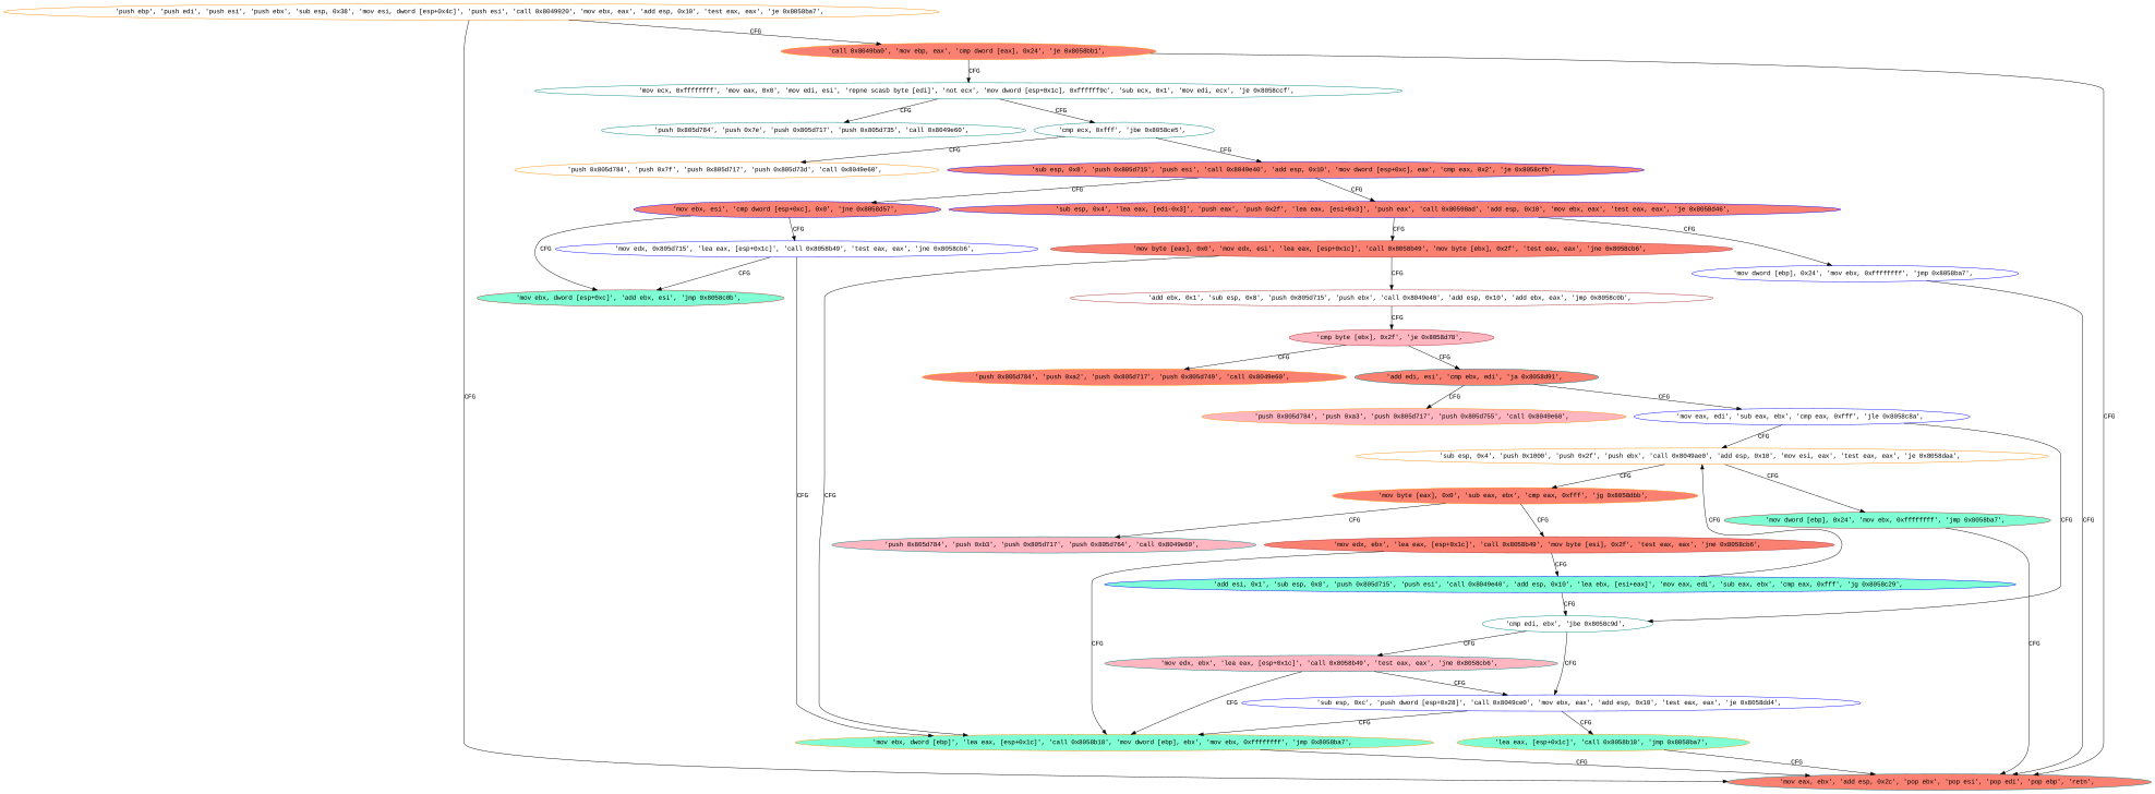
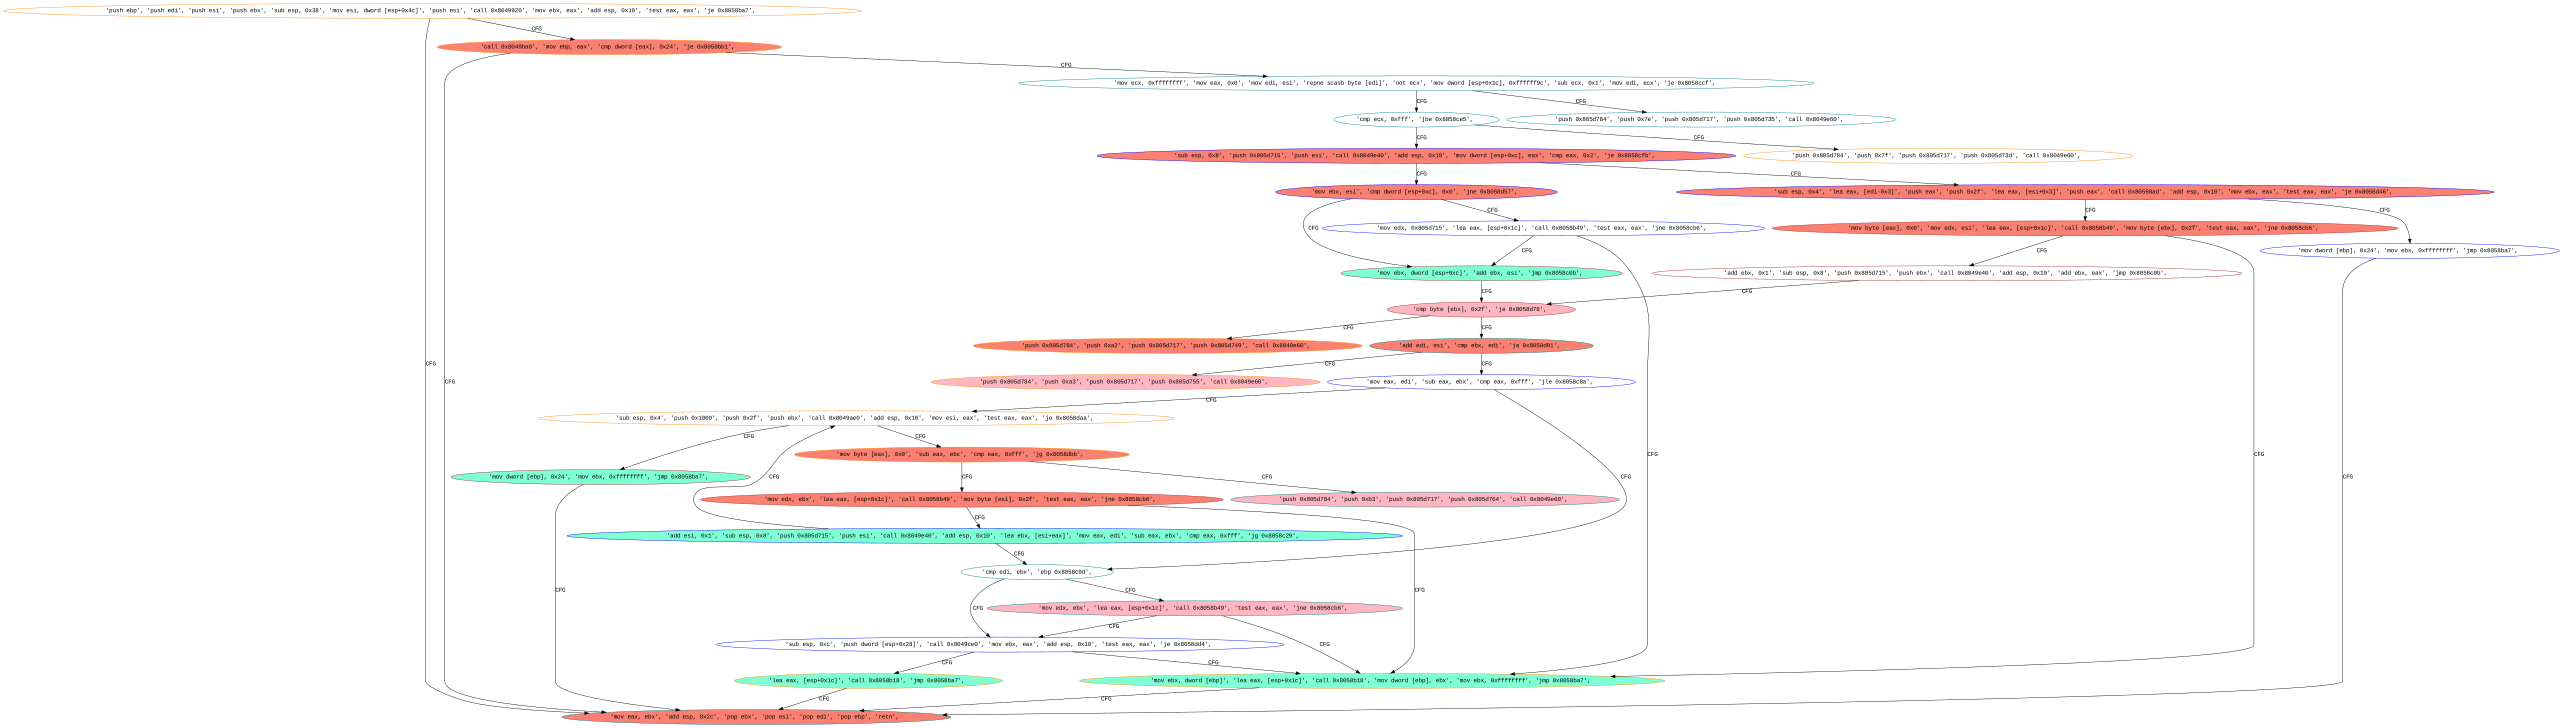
  digraph {
    fontname="Liberation Mono"
    node [color=darkorange fillcolor=white fontname="Liberation Mono" style=filled]
    edge [fontname="Liberation Mono"]
    n1 [label="'push ebp', 'push edi', 'push esi', 'push ebx', 'sub esp, 0x38', 'mov esi, dword [esp+0x4c]', 'push esi', 'call 0x8049920', 'mov ebx, eax', 'add esp, 0x10', 'test eax, eax', 'je 0x8058ba7', "]
    n2 [color=teal fillcolor=salmon label="'mov eax, ebx', 'add esp, 0x2c', 'pop ebx', 'pop esi', 'pop edi', 'pop ebp', 'retn', "]
    n3 [fillcolor=salmon label="'call 0x8049ba0', 'mov ebp, eax', 'cmp dword [eax], 0x24', 'je 0x8058bb1', "]
    n4 [color=teal label="'mov ecx, 0xffffffff', 'mov eax, 0x0', 'mov edi, esi', 'repne scasb byte [edi]', 'not ecx', 'mov dword [esp+0x1c], 0xffffff9c', 'sub ecx, 0x1', 'mov edi, ecx', 'je 0x8058ccf', "]
    n5 [color=teal label="'push 0x805d784', 'push 0x7e', 'push 0x805d717', 'push 0x805d735', 'call 0x8049e60', "]
    n6 [color=teal label="'cmp ecx, 0xfff', 'jbe 0x8058ce5', "]
    n7 [label="'push 0x805d784', 'push 0x7f', 'push 0x805d717', 'push 0x805d73d', 'call 0x8049e60', "]
    n8 [color=blue fillcolor=salmon label="'sub esp, 0x8', 'push 0x805d715', 'push esi', 'call 0x8049e40', 'add esp, 0x10', 'mov dword [esp+0xc], eax', 'cmp eax, 0x2', 'je 0x8058cfb', "]
    n9 [color=blue fillcolor=salmon label="'sub esp, 0x4', 'lea eax, [edi-0x3]', 'push eax', 'push 0x2f', 'lea eax, [esi+0x3]', 'push eax', 'call 0x80598ad', 'add esp, 0x10', 'mov ebx, eax', 'test eax, eax', 'je 0x8058d46', "]
    n10 [color=blue fillcolor=salmon label="'mov ebx, esi', 'cmp dword [esp+0xc], 0x0', 'jne 0x8058d57', "]
    n11 [color=blue label="'mov dword [ebp], 0x24', 'mov ebx, 0xffffffff', 'jmp 0x8058ba7', "]
    n12 [color=brown fillcolor=salmon label="'mov byte [eax], 0x0', 'mov edx, esi', 'lea eax, [esp+0x1c]', 'call 0x8058b49', 'mov byte [ebx], 0x2f', 'test eax, eax', 'jne 0x8058cb6', "]
    n13 [color=blue label="'mov edx, 0x805d715', 'lea eax, [esp+0x1c]', 'call 0x8058b49', 'test eax, eax', 'jne 0x8058cb6', "]
    n14 [color=brown fillcolor=aquamarine label="'mov ebx, dword [esp+0xc]', 'add ebx, esi', 'jmp 0x8058c0b', "]
    n15 [fillcolor=aquamarine label="'mov ebx, dword [ebp]', 'lea eax, [esp+0x1c]', 'call 0x8058b18', 'mov dword [ebp], ebx', 'mov ebx, 0xffffffff', 'jmp 0x8058ba7', "]
    n16 [color=brown label="'add ebx, 0x1', 'sub esp, 0x8', 'push 0x805d715', 'push ebx', 'call 0x8049e40', 'add esp, 0x10', 'add ebx, eax', 'jmp 0x8058c0b', "]
    n17 [color=brown fillcolor=lightpink label="'cmp byte [ebx], 0x2f', 'je 0x8058d78', "]
    n18 [fillcolor=salmon label="'push 0x805d784', 'push 0xa2', 'push 0x805d717', 'push 0x805d749', 'call 0x8049e60', "]
    n19 [color=teal fillcolor=salmon label="'add edi, esi', 'cmp ebx, edi', 'ja 0x8058d91', "]
    n20 [fillcolor=lightpink label="'push 0x805d784', 'push 0xa3', 'push 0x805d717', 'push 0x805d755', 'call 0x8049e60', "]
    n21 [color=blue label="'mov eax, edi', 'sub eax, ebx', 'cmp eax, 0xfff', 'jle 0x8058c8a', "]
-   n22 [color=teal label="'cmp edi, ebx', 'jbe 0x8058c9d', "]
+   n22 [color=teal label="'cmp edi, ebx', 'ebp 0x8058c9d',"]
    n23 [label="'sub esp, 0x4', 'push 0x1000', 'push 0x2f', 'push ebx', 'call 0x8049ae0', 'add esp, 0x10', 'mov esi, eax', 'test eax, eax', 'je 0x8058daa', "]
    n24 [color=blue label="'sub esp, 0xc', 'push dword [esp+0x28]', 'call 0x8049ce0', 'mov ebx, eax', 'add esp, 0x10', 'test eax, eax', 'je 0x8058dd4', "]
    n25 [color=teal fillcolor=lightpink label="'mov edx, ebx', 'lea eax, [esp+0x1c]', 'call 0x8058b49', 'test eax, eax', 'jne 0x8058cb6', "]
    n26 [color=brown fillcolor=aquamarine label="'mov dword [ebp], 0x24', 'mov ebx, 0xffffffff', 'jmp 0x8058ba7', "]
    n27 [fillcolor=salmon label="'mov byte [eax], 0x0', 'sub eax, ebx', 'cmp eax, 0xfff', 'jg 0x8058dbb', "]
    n28 [fillcolor=aquamarine label="'lea eax, [esp+0x1c]', 'call 0x8058b18', 'jmp 0x8058ba7', "]
    n29 [color=teal fillcolor=lightpink label="'push 0x805d784', 'push 0xb3', 'push 0x805d717', 'push 0x805d764', 'call 0x8049e60', "]
    n30 [color=brown fillcolor=salmon label="'mov edx, ebx', 'lea eax, [esp+0x1c]', 'call 0x8058b49', 'mov byte [esi], 0x2f', 'test eax, eax', 'jne 0x8058cb6', "]
    n31 [color=blue fillcolor=aquamarine label="'add esi, 0x1', 'sub esp, 0x8', 'push 0x805d715', 'push esi', 'call 0x8049e40', 'add esp, 0x10', 'lea ebx, [esi+eax]', 'mov eax, edi', 'sub eax, ebx', 'cmp eax, 0xfff', 'jg 0x8058c29', "]
    n1 -> n2 [label=CFG]
    n1 -> n3 [label=CFG]
    n3 -> n2 [label=CFG]
    n3 -> n4 [label=CFG]
    n4 -> n5 [label=CFG]
    n4 -> n6 [label=CFG]
    n6 -> n7 [label=CFG]
    n6 -> n8 [label=CFG]
    n8 -> n9 [label=CFG]
    n8 -> n10 [label=CFG]
    n9 -> n11 [label=CFG]
    n9 -> n12 [label=CFG]
    n10 -> n13 [label=CFG]
    n10 -> n14 [label=CFG]
    n11 -> n2 [label=CFG]
    n12 -> n15 [label=CFG]
    n12 -> n16 [label=CFG]
    n13 -> n14 [label=CFG]
    n13 -> n15 [label=CFG]
+   n14 -> n17 [label=CFG]
    n15 -> n2 [label=CFG]
    n16 -> n17 [label=CFG]
    n17 -> n18 [label=CFG]
    n17 -> n19 [label=CFG]
    n19 -> n20 [label=CFG]
    n19 -> n21 [label=CFG]
    n21 -> n22 [label=CFG]
    n21 -> n23 [label=CFG]
    n22 -> n24 [label=CFG]
    n22 -> n25 [label=CFG]
    n23 -> n26 [label=CFG]
    n23 -> n27 [label=CFG]
    n24 -> n15 [label=CFG]
    n24 -> n28 [label=CFG]
    n25 -> n15 [label=CFG]
    n25 -> n24 [label=CFG]
    n26 -> n2 [label=CFG]
    n27 -> n29 [label=CFG]
    n27 -> n30 [label=CFG]
    n28 -> n2 [label=CFG]
    n30 -> n15 [label=CFG]
    n30 -> n31 [label=CFG]
    n31 -> n22 [label=CFG]
    n31 -> n23 [label=CFG]
  }
